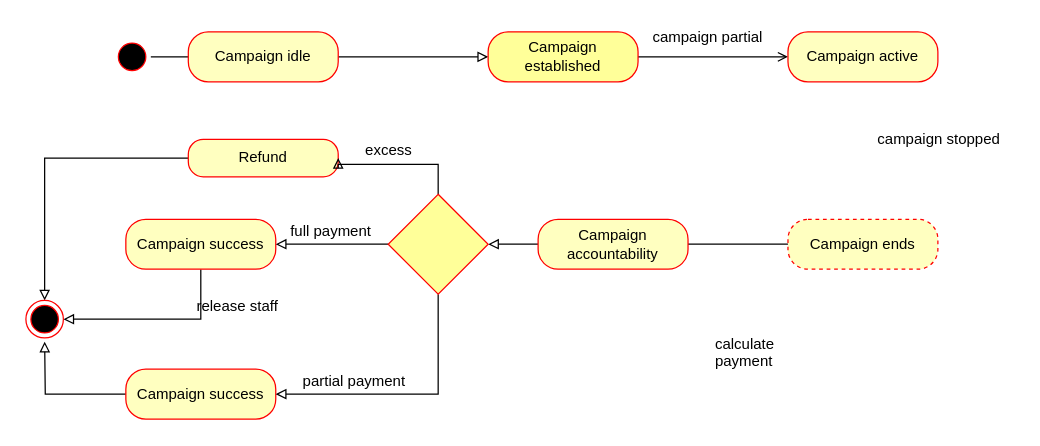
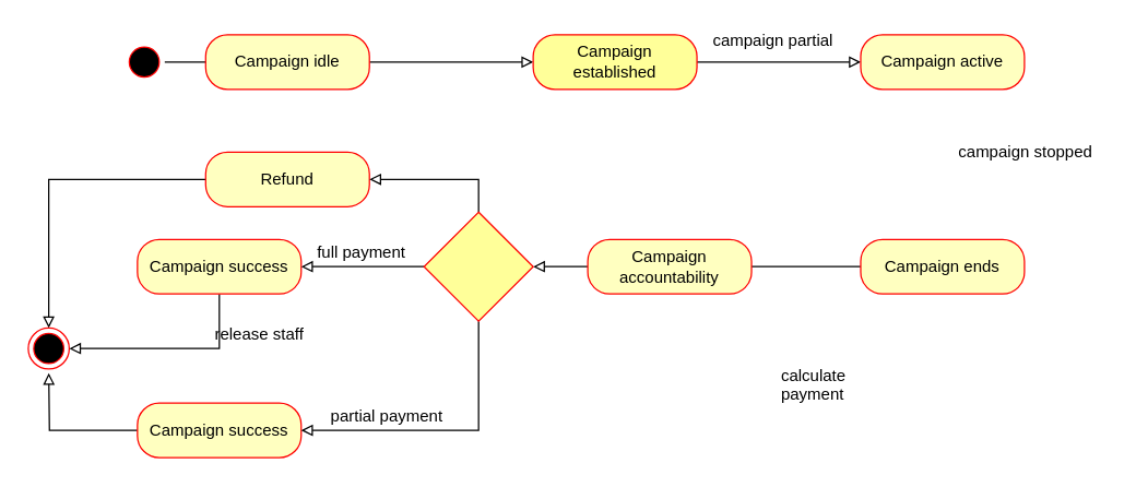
  <mxCell id="0" />
  <mxCell id="1" parent="0" />
  <mxCell id="2" value="" style="edgeStyle=orthogonalEdgeStyle;rounded=0;orthogonalLoop=1;jettySize=auto;html=1;endArrow=block;endFill=0;" edge="1" parent="1" source="3"><mxGeometry relative="1" as="geometry"><mxPoint x="200" y="45" as="targetPoint" /></mxGeometry></mxCell>
  <mxCell id="3" value="" style="ellipse;html=1;shape=startState;fillColor=#000000;strokeColor=#ff0000;" vertex="1" parent="1"><mxGeometry x="90" y="30" width="30" height="30" as="geometry" /></mxCell>
  <mxCell id="4" value="" style="edgeStyle=orthogonalEdgeStyle;rounded=0;orthogonalLoop=1;jettySize=auto;html=1;endArrow=block;endFill=0;" edge="1" parent="1" source="5" target="13"><mxGeometry relative="1" as="geometry" /></mxCell>
  <mxCell id="5" value="Campaign idle" style="rounded=1;whiteSpace=wrap;html=1;arcSize=40;fontColor=#000000;fillColor=#ffffc0;strokeColor=#ff0000;" vertex="1" parent="1"><mxGeometry x="150" y="25" width="120" height="40" as="geometry" /></mxCell>
  <mxCell id="6" value="" style="edgeStyle=orthogonalEdgeStyle;rounded=0;orthogonalLoop=1;jettySize=auto;html=1;endArrow=block;endFill=0;" edge="1" parent="1" source="7" target="28"><mxGeometry relative="1" as="geometry"><mxPoint x="70" y="131" as="targetPoint" /></mxGeometry></mxCell>
- <mxCell id="7" value="Refund" style="rounded=1;whiteSpace=wrap;html=1;arcSize=40;fontColor=#000000;fillColor=#ffffc0;strokeColor=#ff0000;" vertex="1" parent="1"><mxGeometry x="150" y="111" width="120" height="30" as="geometry" /></mxCell>
+ <mxCell id="7" value="Refund" style="rounded=1;whiteSpace=wrap;html=1;arcSize=40;fontColor=#000000;fillColor=#ffffc0;strokeColor=#ff0000;" vertex="1" parent="1"><mxGeometry x="150" y="111" width="120" height="40" as="geometry" /></mxCell>
  <mxCell id="8" value="" style="edgeStyle=orthogonalEdgeStyle;rounded=0;orthogonalLoop=1;jettySize=auto;html=1;endArrow=block;endFill=0;entryX=1;entryY=0.5;entryDx=0;entryDy=0;" edge="1" parent="1" source="9" target="28"><mxGeometry relative="1" as="geometry"><mxPoint x="160" y="295" as="targetPoint" /><Array as="points"><mxPoint x="160" y="255" /></Array></mxGeometry></mxCell>
  <mxCell id="9" value="Campaign success" style="rounded=1;whiteSpace=wrap;html=1;arcSize=40;fontColor=#000000;fillColor=#ffffc0;strokeColor=#ff0000;" vertex="1" parent="1"><mxGeometry x="100" y="175" width="120" height="40" as="geometry" /></mxCell>
  <mxCell id="10" value="" style="edgeStyle=orthogonalEdgeStyle;rounded=0;orthogonalLoop=1;jettySize=auto;html=1;endArrow=block;endFill=0;" edge="1" parent="1" source="11"><mxGeometry relative="1" as="geometry"><mxPoint x="35" y="273" as="targetPoint" /></mxGeometry></mxCell>
  <mxCell id="11" value="Campaign success" style="rounded=1;whiteSpace=wrap;html=1;arcSize=40;fontColor=#000000;fillColor=#ffffc0;strokeColor=#ff0000;" vertex="1" parent="1"><mxGeometry x="100" y="295" width="120" height="40" as="geometry" /></mxCell>
- <mxCell id="12" value="" style="edgeStyle=orthogonalEdgeStyle;rounded=0;orthogonalLoop=1;jettySize=auto;html=1;endArrow=open;endFill=0;" edge="1" parent="1" source="13" target="14"><mxGeometry relative="1" as="geometry" /></mxCell>
+ <mxCell id="12" value="" style="edgeStyle=orthogonalEdgeStyle;rounded=0;orthogonalLoop=1;jettySize=auto;html=1;endArrow=block;endFill=0;" edge="1" parent="1" source="13" target="14"><mxGeometry relative="1" as="geometry" /></mxCell>
  <mxCell id="13" value="Campaign established" style="rounded=1;whiteSpace=wrap;html=1;arcSize=40;fontColor=#000000;fillColor=#ffff99;strokeColor=#ff0000;" vertex="1" parent="1"><mxGeometry x="390" y="25" width="120" height="40" as="geometry" /></mxCell>
  <mxCell id="14" value="Campaign active" style="rounded=1;whiteSpace=wrap;html=1;arcSize=40;fontColor=#000000;fillColor=#ffffc0;strokeColor=#ff0000;" vertex="1" parent="1"><mxGeometry x="630" y="25" width="120" height="40" as="geometry" /></mxCell>
  <mxCell id="15" value="" style="edgeStyle=orthogonalEdgeStyle;rounded=0;orthogonalLoop=1;jettySize=auto;html=1;endArrow=none;endFill=0;" edge="1" parent="1" source="16" target="18"><mxGeometry relative="1" as="geometry" /></mxCell>
- <mxCell id="16" value="Campaign ends" style="rounded=1;whiteSpace=wrap;html=1;arcSize=40;fontColor=#000000;fillColor=#ffffc0;strokeColor=#ff0000;dashed=1;" vertex="1" parent="1"><mxGeometry x="630" y="175" width="120" height="40" as="geometry" /></mxCell>
+ <mxCell id="16" value="Campaign ends" style="rounded=1;whiteSpace=wrap;html=1;arcSize=40;fontColor=#000000;fillColor=#ffffc0;strokeColor=#ff0000;" vertex="1" parent="1"><mxGeometry x="630" y="175" width="120" height="40" as="geometry" /></mxCell>
  <mxCell id="17" value="" style="edgeStyle=orthogonalEdgeStyle;rounded=0;orthogonalLoop=1;jettySize=auto;html=1;endArrow=block;endFill=0;" edge="1" parent="1" source="18" target="25"><mxGeometry relative="1" as="geometry" /></mxCell>
  <mxCell id="18" value="Campaign accountability" style="rounded=1;whiteSpace=wrap;html=1;arcSize=40;fontColor=#000000;fillColor=#ffffc0;strokeColor=#ff0000;" vertex="1" parent="1"><mxGeometry x="430" y="175" width="120" height="40" as="geometry" /></mxCell>
  <mxCell id="19" value="campaign partial" style="text;html=1;resizable=0;points=[];autosize=1;align=left;verticalAlign=top;spacingTop=-4;" vertex="1" parent="1"><mxGeometry x="520" y="20" width="110" height="20" as="geometry" /></mxCell>
  <mxCell id="20" value="campaign stopped" style="text;html=1;resizable=0;points=[];autosize=1;align=left;verticalAlign=top;spacingTop=-4;" vertex="1" parent="1"><mxGeometry x="700" y="101" width="110" height="20" as="geometry" /></mxCell>
  <mxCell id="21" value="calculate&lt;br&gt;payment" style="text;html=1;resizable=0;points=[];autosize=1;align=left;verticalAlign=top;spacingTop=-4;" vertex="1" parent="1"><mxGeometry x="570" y="265" width="60" height="30" as="geometry" /></mxCell>
  <mxCell id="22" value="" style="edgeStyle=orthogonalEdgeStyle;rounded=0;orthogonalLoop=1;jettySize=auto;html=1;endArrow=block;endFill=0;entryX=1;entryY=0.5;entryDx=0;entryDy=0;" edge="1" parent="1" source="25" target="7"><mxGeometry relative="1" as="geometry"><mxPoint x="350" y="75" as="targetPoint" /><Array as="points"><mxPoint x="350" y="131" /></Array></mxGeometry></mxCell>
  <mxCell id="23" value="" style="edgeStyle=orthogonalEdgeStyle;rounded=0;orthogonalLoop=1;jettySize=auto;html=1;endArrow=block;endFill=0;entryX=1;entryY=0.5;entryDx=0;entryDy=0;" edge="1" parent="1" source="25" target="9"><mxGeometry relative="1" as="geometry"><mxPoint x="230" y="195" as="targetPoint" /></mxGeometry></mxCell>
  <mxCell id="24" value="" style="edgeStyle=orthogonalEdgeStyle;rounded=0;orthogonalLoop=1;jettySize=auto;html=1;endArrow=block;endFill=0;entryX=1;entryY=0.5;entryDx=0;entryDy=0;" edge="1" parent="1" source="25" target="11"><mxGeometry relative="1" as="geometry"><mxPoint x="350" y="315" as="targetPoint" /><Array as="points"><mxPoint x="350" y="315" /></Array></mxGeometry></mxCell>
  <mxCell id="25" value="" style="rhombus;whiteSpace=wrap;html=1;fillColor=#FFFF99;strokeColor=#FF0000;strokeWidth=1;" vertex="1" parent="1"><mxGeometry x="310" y="155" width="80" height="80" as="geometry" /></mxCell>
- <mxCell id="26" value="excess" style="text;html=1;resizable=0;points=[];autosize=1;align=left;verticalAlign=top;spacingTop=-4;" vertex="1" parent="1"><mxGeometry x="290" y="110" width="50" height="20" as="geometry" /></mxCell>
  <mxCell id="27" value="full payment" style="text;html=1;resizable=0;points=[];autosize=1;align=left;verticalAlign=top;spacingTop=-4;" vertex="1" parent="1"><mxGeometry x="230" y="175" width="80" height="20" as="geometry" /></mxCell>
  <mxCell id="28" value="" style="ellipse;html=1;shape=endState;fillColor=#000000;strokeColor=#ff0000;" vertex="1" parent="1"><mxGeometry x="20" y="240" width="30" height="30" as="geometry" /></mxCell>
  <mxCell id="29" value="release staff" style="text;html=1;resizable=0;points=[];autosize=1;align=left;verticalAlign=top;spacingTop=-4;" vertex="1" parent="1"><mxGeometry x="155" y="235" width="80" height="20" as="geometry" /></mxCell>
  <mxCell id="30" value="partial payment" style="text;html=1;resizable=0;points=[];autosize=1;align=left;verticalAlign=top;spacingTop=-4;" vertex="1" parent="1"><mxGeometry x="240" y="295" width="100" height="20" as="geometry" /></mxCell>
